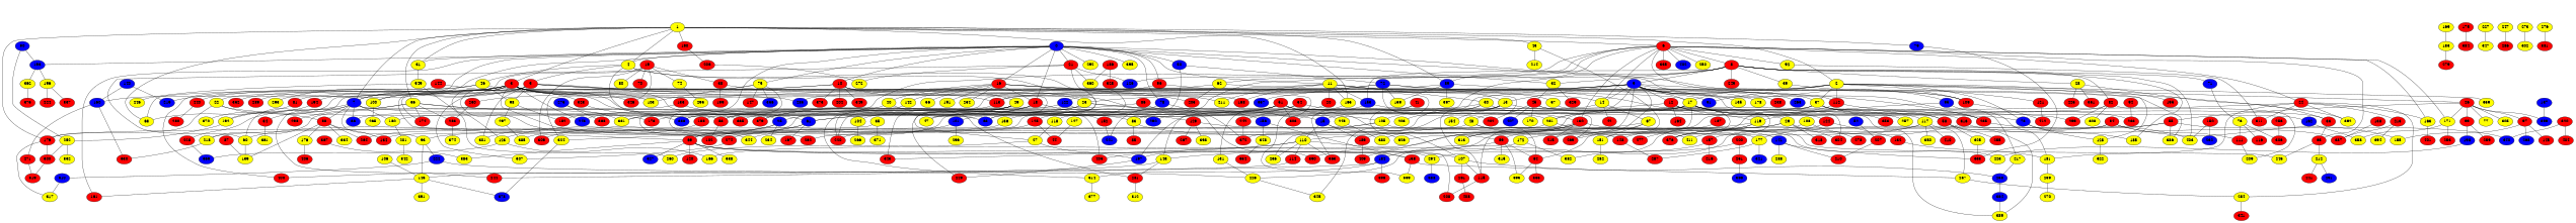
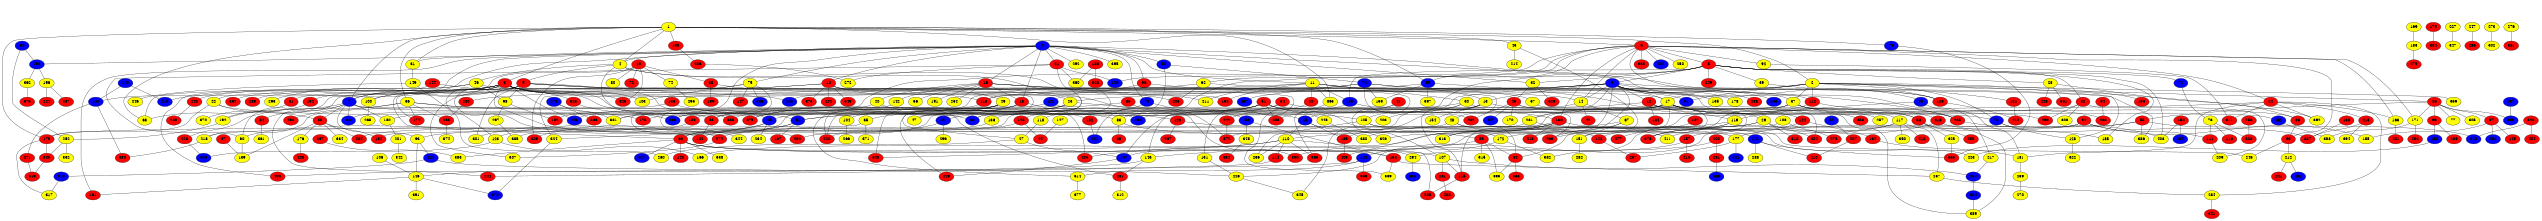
  graph {
    fontname="DejaVu Serif"
    node [fillcolor=red fontname="DejaVu Serif" style=filled]
    edge [fontname="DejaVu Serif"]
    0 [fillcolor=blue]
    4 [fillcolor=yellow]
    7 [fillcolor=blue]
    10
    11 [fillcolor=yellow]
    16
    18
    21
    22 [fillcolor=yellow]
    31 [fillcolor=yellow]
    32 [fillcolor=yellow]
    50 [fillcolor=blue]
    75 [fillcolor=yellow]
    78 [fillcolor=blue]
    95 [fillcolor=blue]
    96
    109
    161
    193 [fillcolor=blue]
    292 [fillcolor=yellow]
    331 [fillcolor=yellow]
    395 [fillcolor=yellow]
    5
    46 [fillcolor=yellow]
    47 [fillcolor=yellow]
    53
    229
    15 [fillcolor=blue]
    34
    66 [fillcolor=blue]
    88
    93 [fillcolor=yellow]
    180 [fillcolor=yellow]
    192 [fillcolor=yellow]
    244
    405
    91 [fillcolor=blue]
    49 [fillcolor=yellow]
    81
    131 [fillcolor=yellow]
    204
    307 [fillcolor=yellow]
    349
    373
-   165 [fillcolor=yellow]
+   165 [fillcolor=yellow label=865]
    285 [fillcolor=blue]
    153 [fillcolor=blue]
    13 [fillcolor=yellow]
    20
    30 [fillcolor=yellow]
    58
    168
    211 [fillcolor=yellow]
    40 [fillcolor=yellow]
    48 [fillcolor=yellow]
    56 [fillcolor=yellow]
    142 [fillcolor=yellow]
    191 [fillcolor=yellow]
    205
    254 [fillcolor=yellow]
    104 [fillcolor=yellow]
    152
    220
    379
    60 [fillcolor=yellow]
    126 [fillcolor=blue]
    272 [fillcolor=yellow]
    360 [fillcolor=yellow]
    179
    63 [fillcolor=blue]
-   149 [fillcolor=yellow label=549]
+   149 [fillcolor=yellow]
    45
    329
    72 [fillcolor=blue]
    103 [fillcolor=yellow]
    174
    147
    262
    356 [fillcolor=blue]
    101 [fillcolor=blue]
    372
    119 [fillcolor=yellow]
    181 [fillcolor=yellow]
    107 [fillcolor=yellow]
    122 [fillcolor=blue]
    412
    196 [fillcolor=yellow]
    362 [fillcolor=yellow]
    1 [fillcolor=yellow]
    2 [fillcolor=yellow]
    3
    6
    36 [fillcolor=yellow]
    43 [fillcolor=yellow]
    68 [fillcolor=yellow]
    79 [fillcolor=blue]
    89 [fillcolor=blue]
    190
    17 [fillcolor=yellow]
    26
    37 [fillcolor=yellow]
    73 [fillcolor=blue]
    112
    113
    121
    195
    359 [fillcolor=yellow]
    392 [fillcolor=yellow]
    23 [fillcolor=yellow]
    25 [fillcolor=blue]
    57 [fillcolor=yellow]
    100 [fillcolor=yellow]
    102
    123 [fillcolor=yellow]
    219 [fillcolor=blue]
    240
    243 [fillcolor=blue]
    289
    293 [fillcolor=yellow]
    344 [fillcolor=yellow]
    346
    352
    365
    390
    14 [fillcolor=yellow]
    8
    24
    62 [fillcolor=yellow]
    65
    92 [fillcolor=yellow]
    130
    163 [fillcolor=yellow]
    171 [fillcolor=yellow]
    221 [fillcolor=blue]
    250 [fillcolor=yellow]
    335
    402 [fillcolor=blue]
    173
    83 [fillcolor=yellow]
    228
    283
    298
    64
    214 [fillcolor=yellow]
    333
    324 [fillcolor=yellow]
    151 [fillcolor=yellow]
    159 [fillcolor=yellow]
    397 [fillcolor=yellow]
    339 [fillcolor=yellow]
    300
    317 [fillcolor=yellow]
    206
    326 [fillcolor=yellow]
    33
    117 [fillcolor=yellow]
    118 [fillcolor=yellow]
    134
    136 [fillcolor=yellow]
    257 [fillcolor=yellow]
    299
    353
    55
    77 [fillcolor=yellow]
    97
    99
    305 [fillcolor=yellow]
    399 [fillcolor=blue]
    27 [fillcolor=yellow]
    197 [fillcolor=blue]
    260 [fillcolor=yellow]
    69
    148
    233
    316
    139 [fillcolor=yellow]
    185 [fillcolor=yellow]
    128 [fillcolor=yellow]
    231 [fillcolor=yellow]
    235
    188
    61 [fillcolor=blue]
    35 [fillcolor=yellow]
    156 [fillcolor=blue]
    234 [fillcolor=yellow]
    376
    265 [fillcolor=yellow]
    166 [fillcolor=yellow]
    369 [fillcolor=blue]
    280
    98 [fillcolor=yellow]
    194
    301 [fillcolor=yellow]
    343
    400
    42
    67 [fillcolor=yellow]
    143 [fillcolor=yellow]
    309
    167
    120
    158
    294 [fillcolor=yellow]
    327 [fillcolor=blue]
    338 [fillcolor=yellow]
    383 [fillcolor=yellow]
    182
    297 [fillcolor=yellow]
    370 [fillcolor=yellow]
    9 [fillcolor=blue]
    28 [fillcolor=yellow]
    39 [fillcolor=yellow]
    71 [fillcolor=blue]
    82
    249
    403 [fillcolor=yellow]
    213
    284 [fillcolor=yellow]
    311
    386 [fillcolor=yellow]
    212 [fillcolor=yellow]
    245 [fillcolor=yellow]
    215
    313 [fillcolor=yellow]
    141 [fillcolor=blue]
    218 [fillcolor=yellow]
    380 [fillcolor=yellow]
    409
    401
    358 [fillcolor=yellow]
    253
    189
    110 [fillcolor=yellow]
    361 [fillcolor=yellow]
    176 [fillcolor=yellow]
    264
    334 [fillcolor=yellow]
    146 [fillcolor=yellow]
    222 [fillcolor=blue]
    201 [fillcolor=yellow]
    252 [fillcolor=yellow]
    12
    105 [fillcolor=yellow]
    115
    135 [fillcolor=yellow]
    178 [fillcolor=yellow]
    217 [fillcolor=yellow]
    230
    238
    263 [fillcolor=blue]
    225
    351
    76 [fillcolor=yellow]
    209 [fillcolor=yellow]
    308 [fillcolor=yellow]
    269
    290 [fillcolor=blue]
    29 [fillcolor=yellow]
    164
    304
    124
    154 [fillcolor=yellow]
    345 [fillcolor=yellow]
    223 [fillcolor=yellow]
    236 [fillcolor=yellow]
    208
    322 [fillcolor=yellow]
    258 [fillcolor=blue]
    314 [fillcolor=yellow]
    336 [fillcolor=blue]
    226 [fillcolor=yellow]
    242
    203 [fillcolor=yellow]
    389 [fillcolor=yellow]
    255
    325 [fillcolor=yellow]
    59
    318
    277
    382 [fillcolor=yellow]
    132
    281
    363
    114
    411 [fillcolor=yellow]
    274
    157
    172 [fillcolor=yellow]
    237 [fillcolor=yellow]
    350 [fillcolor=yellow]
    410
    266 [fillcolor=yellow]
    19
    38
    70
    74 [fillcolor=yellow]
    80 [fillcolor=yellow]
    199
    295 [fillcolor=yellow]
    371 [fillcolor=yellow]
    348 [fillcolor=yellow]
    239 [fillcolor=yellow]
    387
    394 [fillcolor=yellow]
    341
    177 [fillcolor=yellow]
    340 [fillcolor=blue]
    155 [fillcolor=yellow]
    145
    268 [fillcolor=blue]
    198 [fillcolor=blue]
    259
    315 [fillcolor=yellow]
    393 [fillcolor=yellow]
    246 [fillcolor=yellow]
    170 [fillcolor=yellow]
    202
    407 [fillcolor=blue]
    378 [fillcolor=blue]
    85
    374 [fillcolor=yellow]
    287
    312 [fillcolor=yellow]
    41
    303
    355
    377 [fillcolor=yellow]
    357 [fillcolor=blue]
    51
    125
    162 [fillcolor=blue]
    248 [fillcolor=yellow]
    44
    52 [fillcolor=blue]
    207
    210
    54
    321 [fillcolor=blue]
    241
    291 [fillcolor=blue]
    282 [fillcolor=yellow]
    261
    388 [fillcolor=blue]
    111
    116
    306
    296 [fillcolor=yellow]
    84
    86
    385 [fillcolor=yellow]
    87
    406
    90 [fillcolor=blue]
    332 [fillcolor=yellow]
    391 [fillcolor=yellow]
    310 [fillcolor=blue]
    94
    129
    106 [fillcolor=yellow]
    364 [fillcolor=blue]
    408
    108 [fillcolor=yellow]
    278
    216
    184 [fillcolor=blue]
    267
-   398 [fillcolor=yellow]
    127 [fillcolor=yellow]
    288 [fillcolor=yellow]
    330
    133
    137 [fillcolor=blue]
    138
    140 [fillcolor=blue]
    160 [fillcolor=blue]
    271
    144
    323
    150
    232 [fillcolor=blue]
    354
    319
    169 [fillcolor=yellow]
    183 [fillcolor=yellow]
    279
    396
    175
    384
    342 [fillcolor=yellow]
    270 [fillcolor=yellow]
    186
    328
    187
    224
    337
    375
    200
    251
    366 [fillcolor=blue]
    227 [fillcolor=yellow]
    347 [fillcolor=yellow]
    247 [fillcolor=yellow]
    286
    256
    273 [fillcolor=yellow]
    302 [fillcolor=yellow]
    275 [fillcolor=blue]
    368
    276 [fillcolor=yellow]
    381
    320
    404
    367
    0 -- 4
    0 -- 7
    0 -- 10
    0 -- 11
    0 -- 16
    0 -- 18
    0 -- 21
    0 -- 22
    0 -- 31
    0 -- 32
    0 -- 50
    0 -- 75
    0 -- 78
    0 -- 95
    0 -- 96
    0 -- 109
    0 -- 161
    0 -- 193
    0 -- 292
    0 -- 331
    0 -- 395
    4 -- 5
    4 -- 46
    4 -- 47
    4 -- 53
    4 -- 229
    7 -- 15
    7 -- 34
    7 -- 66
    7 -- 88
    7 -- 93
    7 -- 180
    7 -- 192
    7 -- 244
    7 -- 405
    10 -- 91
    10 -- 49
    10 -- 81
    10 -- 131
    10 -- 204
    10 -- 307
    10 -- 349
    10 -- 373
    11 -- 165
    11 -- 285
    11 -- 153
    11 -- 13
    11 -- 20
    11 -- 30
    11 -- 58
    11 -- 168
    11 -- 211
    16 -- 18
    16 -- 211
    16 -- 40
    16 -- 48
    16 -- 56
    16 -- 142
    16 -- 191
    16 -- 205
    16 -- 254
    18 -- 104
    18 -- 152
    18 -- 220
    18 -- 379
    21 -- 168
    21 -- 60
    21 -- 126
    21 -- 272
    21 -- 360
    22 -- 88
    22 -- 179
    22 -- 63
    31 -- 149
    32 -- 45
    32 -- 329
    50 -- 63
    50 -- 72
    75 -- 103
    75 -- 174
    75 -- 147
    75 -- 262
    75 -- 356
    78 -- 101
    78 -- 372
    95 -- 119
    95 -- 181
    96 -- 107
    96 -- 122
    109 -- 412
    193 -- 196
    193 -- 362
    5 -- 7
    5 -- 285
    5 -- 14
    5 -- 27
    5 -- 69
    5 -- 61
    5 -- 98
    5 -- 194
    5 -- 301
    46 -- 68
    46 -- 98
    46 -- 343
    46 -- 400
    53 -- 102
    15 -- 326
    15 -- 189
    15 -- 110
    34 -- 361
    88 -- 134
    88 -- 139
    88 -- 176
    88 -- 264
    88 -- 334
    93 -- 146
    93 -- 222
    180 -- 201
    192 -- 252
    49 -- 53
    49 -- 220
    49 -- 379
    49 -- 314
    49 -- 336
    81 -- 68
    131 -- 226
    165 -- 339
    153 -- 269
    153 -- 290
    13 -- 47
    13 -- 189
    13 -- 124
    13 -- 154
    13 -- 345
    20 -- 242
    30 -- 130
    30 -- 61
    30 -- 115
    30 -- 203
    58 -- 389
    58 -- 255
    58 -- 325
    40 -- 243
    40 -- 281
    48 -- 179
    48 -- 64
    48 -- 411
    142 -- 274
    104 -- 266
    152 -- 221
    60 -- 139
    179 -- 300
    179 -- 317
    149 -- 260
    149 -- 246
    45 -- 73
    45 -- 389
    45 -- 170
    45 -- 202
    45 -- 407
    72 -- 112
    72 -- 159
    72 -- 235
    72 -- 336
    72 -- 202
    72 -- 357
    101 -- 102
    101 -- 296
    119 -- 313
    119 -- 277
    119 -- 382
    181 -- 239
    107 -- 115
    107 -- 258
    107 -- 261
    122 -- 182
    122 -- 129
    196 -- 224
    196 -- 337
    362 -- 375
    1 -- 4
    1 -- 7
    1 -- 31
    1 -- 165
    1 -- 179
    1 -- 2
    1 -- 3
    1 -- 6
    1 -- 36
    1 -- 43
    1 -- 68
    1 -- 79
    1 -- 89
    1 -- 190
    2 -- 91
    2 -- 60
    2 -- 17
    2 -- 26
    2 -- 37
    2 -- 73
    2 -- 112
    2 -- 113
    2 -- 121
    2 -- 195
    2 -- 359
    2 -- 392
    3 -- 103
    3 -- 17
    3 -- 23
    3 -- 25
    3 -- 57
    3 -- 100
    3 -- 102
    3 -- 123
    3 -- 219
    3 -- 240
    3 -- 243
    3 -- 289
    3 -- 293
    3 -- 344
    3 -- 346
    3 -- 352
    3 -- 365
    3 -- 390
    6 -- 126
    6 -- 89
    6 -- 37
    6 -- 14
    6 -- 8
    6 -- 24
    6 -- 62
    6 -- 65
    6 -- 92
    6 -- 130
    6 -- 163
    6 -- 171
    6 -- 221
    6 -- 250
    6 -- 335
    6 -- 402
    36 -- 174
    36 -- 173
    36 -- 83
    36 -- 228
    36 -- 283
    36 -- 298
    43 -- 64
    43 -- 214
    79 -- 333
    89 -- 324
    89 -- 151
    89 -- 159
    89 -- 397
    190 -- 206
    17 -- 25
    17 -- 326
    17 -- 33
    17 -- 117
    17 -- 118
    17 -- 134
    17 -- 136
    17 -- 257
    17 -- 299
    17 -- 353
    26 -- 171
    26 -- 55
    26 -- 77
    26 -- 97
    26 -- 99
    26 -- 305
    26 -- 399
    37 -- 58
    37 -- 197
    37 -- 69
    37 -- 148
    37 -- 233
    37 -- 316
    73 -- 185
    73 -- 128
    112 -- 231
    112 -- 235
    113 -- 188
    121 -- 412
    23 -- 180
    23 -- 61
-   23 -- 231
+   23 -- 35
    23 -- 156
    25 -- 60
    25 -- 123
    25 -- 234
    57 -- 376
    100 -- 265
    123 -- 166
    123 -- 369
    240 -- 280
    14 -- 42
    14 -- 67
    14 -- 143
    8 -- 32
    8 -- 15
    8 -- 66
    8 -- 153
    8 -- 185
    8 -- 9
    8 -- 28
    8 -- 39
    8 -- 71
    8 -- 82
    8 -- 249
    8 -- 403
    24 -- 181
    24 -- 392
    24 -- 163
    24 -- 166
    24 -- 213
    24 -- 284
    24 -- 311
    62 -- 192
    62 -- 205
    62 -- 386
    65 -- 212
    65 -- 245
    92 -- 311
    130 -- 215
    130 -- 313
    130 -- 141
    130 -- 218
    130 -- 380
    130 -- 409
    163 -- 401
    171 -- 358
    171 -- 253
    83 -- 148
    83 -- 85
    228 -- 369
    283 -- 374
    64 -- 393
    64 -- 355
    324 -- 378
    151 -- 282
    300 -- 319
    206 -- 272
    33 -- 65
    117 -- 157
    117 -- 172
    117 -- 237
    117 -- 350
    117 -- 410
    118 -- 27
    136 -- 264
    55 -- 220
    55 -- 386
    55 -- 177
    55 -- 340
    97 -- 155
    97 -- 145
    97 -- 268
    99 -- 198
    99 -- 259
    27 -- 197
    27 -- 260
    197 -- 229
    69 -- 107
    69 -- 120
    69 -- 158
    69 -- 294
    69 -- 327
    69 -- 338
    69 -- 383
    148 -- 287
    316 -- 411
    316 -- 387
    128 -- 322
    231 -- 262
    231 -- 245
    235 -- 403
    188 -- 301
    61 -- 69
    61 -- 309
    61 -- 167
    35 -- 324
    35 -- 371
    156 -- 158
    156 -- 348
    98 -- 182
    98 -- 297
    194 -- 370
    67 -- 151
    67 -- 110
    67 -- 269
    143 -- 400
    143 -- 281
    158 -- 339
    158 -- 237
    294 -- 388
    297 -- 385
    9 -- 109
    9 -- 13
    9 -- 17
    9 -- 113
    9 -- 23
    9 -- 14
    9 -- 128
    9 -- 231
    9 -- 215
    9 -- 12
    9 -- 105
    9 -- 115
    9 -- 135
    9 -- 178
    9 -- 217
    9 -- 230
    9 -- 238
    9 -- 263
    28 -- 33
    28 -- 225
    28 -- 351
    39 -- 109
    71 -- 76
    82 -- 372
    82 -- 299
    82 -- 209
    82 -- 308
    213 -- 387
    213 -- 394
    284 -- 341
    212 -- 241
    212 -- 291
    141 -- 333
    141 -- 210
    141 -- 288
    218 -- 330
    189 -- 409
    110 -- 405
    110 -- 343
    110 -- 236
    110 -- 208
    110 -- 363
    110 -- 114
    176 -- 406
    146 -- 161
    146 -- 378
    146 -- 391
    222 -- 226
    222 -- 310
    201 -- 342
    252 -- 300
    252 -- 332
    12 -- 119
    12 -- 173
    12 -- 29
    12 -- 164
    12 -- 304
-   105 -- 344
+   105 -- 172
    105 -- 223
    105 -- 236
    115 -- 208
    217 -- 258
    230 -- 283
    76 -- 111
    76 -- 116
    76 -- 306
    29 -- 93
    29 -- 304
    29 -- 59
    29 -- 318
    124 -- 376
    124 -- 132
    258 -- 364
    314 -- 377
    226 -- 345
    242 -- 372
    325 -- 333
    59 -- 64
    59 -- 143
    59 -- 315
    59 -- 393
    132 -- 181
    281 -- 312
    114 -- 146
    274 -- 307
    157 -- 390
    157 -- 216
    172 -- 382
    172 -- 184
    237 -- 284
    19 -- 100
    19 -- 346
    19 -- 309
    19 -- 38
    19 -- 70
    19 -- 74
    19 -- 80
    38 -- 113
    38 -- 199
    74 -- 295
    348 -- 354
    239 -- 270
    177 -- 287
    177 -- 321
    198 -- 223
    41 -- 363
    41 -- 303
    51 -- 331
    51 -- 53
    51 -- 63
    51 -- 59
    51 -- 303
    51 -- 125
    51 -- 162
    51 -- 248
    125 -- 274
    125 -- 44
    162 -- 358
    248 -- 380
    52 -- 207
    207 -- 210
    54 -- 365
    54 -- 83
    54 -- 235
    261 -- 408
    111 -- 209
    84 -- 197
    84 -- 226
    84 -- 155
    84 -- 111
    86 -- 105
    86 -- 385
    87 -- 139
    90 -- 193
    90 -- 252
    310 -- 317
    94 -- 233
    129 -- 177
    129 -- 267
-   129 -- 398
    106 -- 146
    364 -- 389
    108 -- 376
    108 -- 278
    184 -- 244
    184 -- 314
    184 -- 396
    127 -- 44
    133 -- 218
    133 -- 290
    137 -- 399
    138 -- 387
    140 -- 219
    140 -- 160
    160 -- 330
    160 -- 271
    271 -- 319
    144 -- 160
    144 -- 323
    323 -- 336
    150 -- 403
    150 -- 232
    169 -- 183
    183 -- 279
    175 -- 384
    186 -- 360
    186 -- 328
    187 -- 269
    200 -- 294
    200 -- 251
    251 -- 366
    227 -- 347
    247 -- 286
    256 -- 306
    273 -- 302
    275 -- 331
    275 -- 368
    276 -- 381
    320 -- 340
    320 -- 404
    367 -- 383
  }
